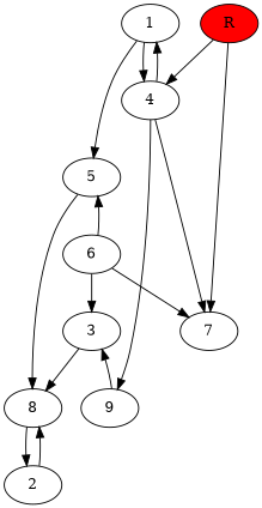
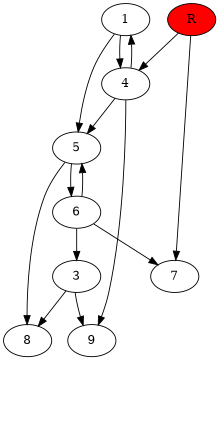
  digraph {
    1
    4
    5
-   2
    8
    9
    6
    3
    7
    R [fillcolor="#ff0000" style=filled]
    1 -> 4
    1 -> 5
    4 -> 1
-   4 -> 7
+   4 -> 5
    4 -> 9
    5 -> 8
-   2 -> 8
-   8 -> 2
+   5 -> 6
    6 -> 5
    6 -> 3
    6 -> 7
    3 -> 8
-   9 -> 3
+   3 -> 9
    R -> 4
    R -> 7
  }
